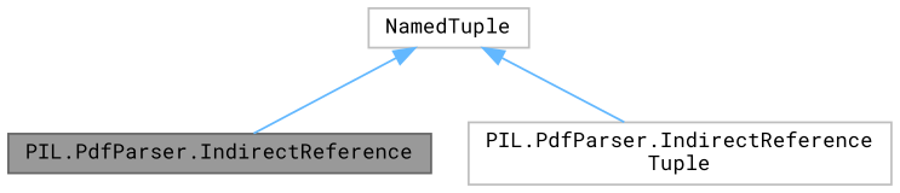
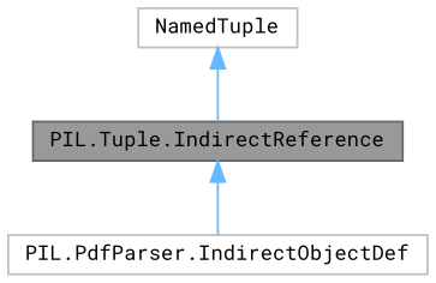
  digraph {
    fontname="Roboto Mono"
    node [color=grey75 fillcolor=white fontname="Roboto Mono" fontsize=10 shape=box style=filled]
    edge [color=steelblue1 dir=back fontname="Roboto Mono" fontsize=10 labelfontname=Helvetica labelfontsize=10 style=solid]
-   n1 [color=gray40 fillcolor=grey60 fontcolor=black height=0.2 label="PIL.PdfParser.IndirectReference" width=0.4]
-   n3 [height=0.2 label="PIL.PdfParser.IndirectReference\lTuple" width=0.4]
+   n1 [color=gray40 fillcolor=grey60 fontcolor=black height=0.2 label="PIL.Tuple.IndirectReference" width=0.4]
+   n2 [height=0.2 label="PIL.PdfParser.IndirectObjectDef" width=0.4]
    n4 [height=0.2 label=NamedTuple width=0.4]
+   n1 -> n2
    n4 -> n1
-   n4 -> n3
  }
